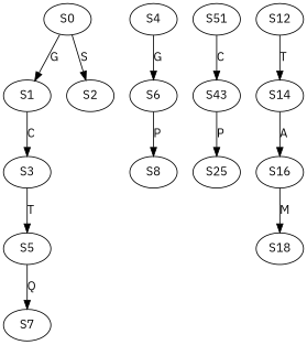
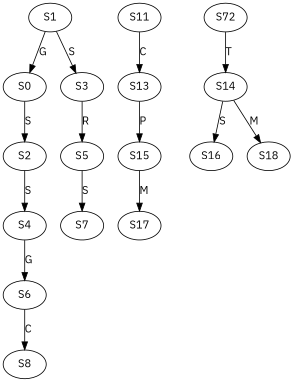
  strict digraph {
    fontname="IBM Plex Sans"
    node [fontname="IBM Plex Sans"]
    edge [fontname="IBM Plex Sans"]
    S0
    S1
    S2
    S3
    S4
    S5
    S6
    S7
    S8
-   S11 [label=S51]
-   S13 [label=S43]
-   S12
+   S11
+   S13
+   S12 [label=S72]
    S14
-   S15 [label=S25]
+   S15
    S16
+   S17
    S18
-   S0 -> S1 [label=G]
+   S1 -> S0 [label=G]
    S0 -> S2 [label=S]
-   S1 -> S3 [label=C]
-   S3 -> S5 [label=T]
+   S1 -> S3 [label=S]
+   S2 -> S4 [label=S]
+   S3 -> S5 [label=R]
    S4 -> S6 [label=G]
-   S5 -> S7 [label=Q]
-   S6 -> S8 [label=P]
+   S5 -> S7 [label=S]
+   S6 -> S8 [label=C]
    S11 -> S13 [label=C]
    S13 -> S15 [label=P]
    S12 -> S14 [label=T]
-   S14 -> S16 [label=A]
-   S16 -> S18 [label=M]
+   S14 -> S16 [label=S]
+   S15 -> S17 [label=M]
+   S14 -> S18 [label=M]
  }
